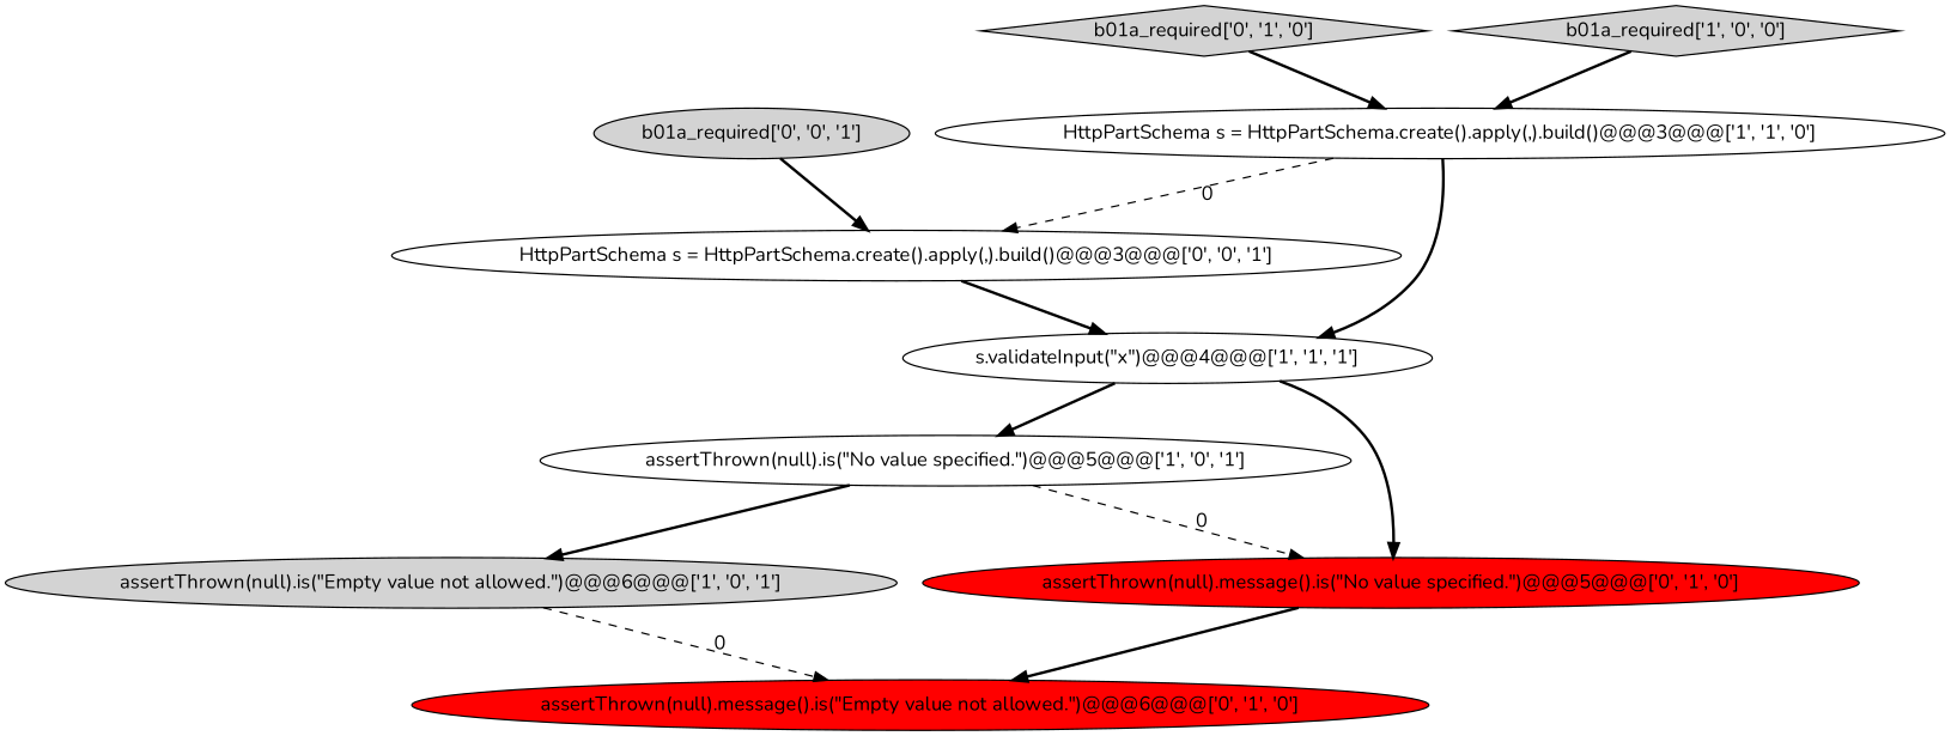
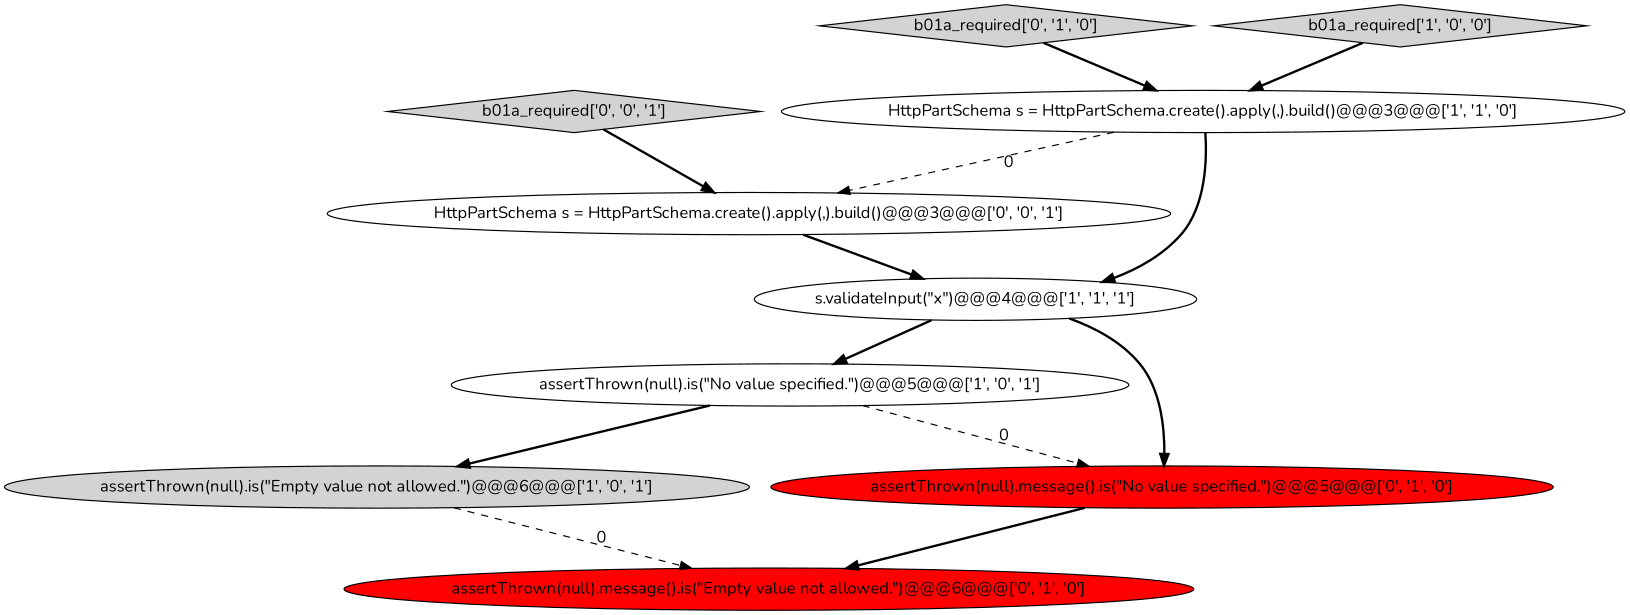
  digraph {
    fontname=Nunito
    node [fillcolor=lightgray shape=ellipse style=filled fontname=Nunito]
    edge [style=bold fontname=Nunito]
    n1 [fillcolor=red label="assertThrown(null).message().is(\"Empty value not allowed.\")@@@6@@@['0', '1', '0']"]
    n2 [label="b01a_required['0', '1', '0']" shape=diamond]
    n3 [fillcolor=white label="HttpPartSchema s = HttpPartSchema.create().apply(,).build()@@@3@@@['1', '1', '0']"]
    n4 [fillcolor=white label="assertThrown(null).is(\"No value specified.\")@@@5@@@['1', '0', '1']"]
    n5 [fillcolor=red label="assertThrown(null).message().is(\"No value specified.\")@@@5@@@['0', '1', '0']"]
    n6 [label="assertThrown(null).is(\"Empty value not allowed.\")@@@6@@@['1', '0', '1']"]
-   n7 [label="b01a_required['0', '0', '1']"]
+   n7 [label="b01a_required['0', '0', '1']" shape=diamond]
    n8 [fillcolor=white label="HttpPartSchema s = HttpPartSchema.create().apply(,).build()@@@3@@@['0', '0', '1']"]
    n9 [fillcolor=white label="s.validateInput(\"x\")@@@4@@@['1', '1', '1']"]
    n10 [label="b01a_required['1', '0', '0']" shape=diamond]
    n2 -> n3
    n3 -> n8 [label=0 style=dashed]
    n3 -> n9
    n4 -> n5 [label=0 style=dashed]
    n4 -> n6
    n5 -> n1
    n6 -> n1 [label=0 style=dashed]
    n7 -> n8
    n8 -> n9
    n9 -> n4
    n9 -> n5
    n10 -> n3
  }
